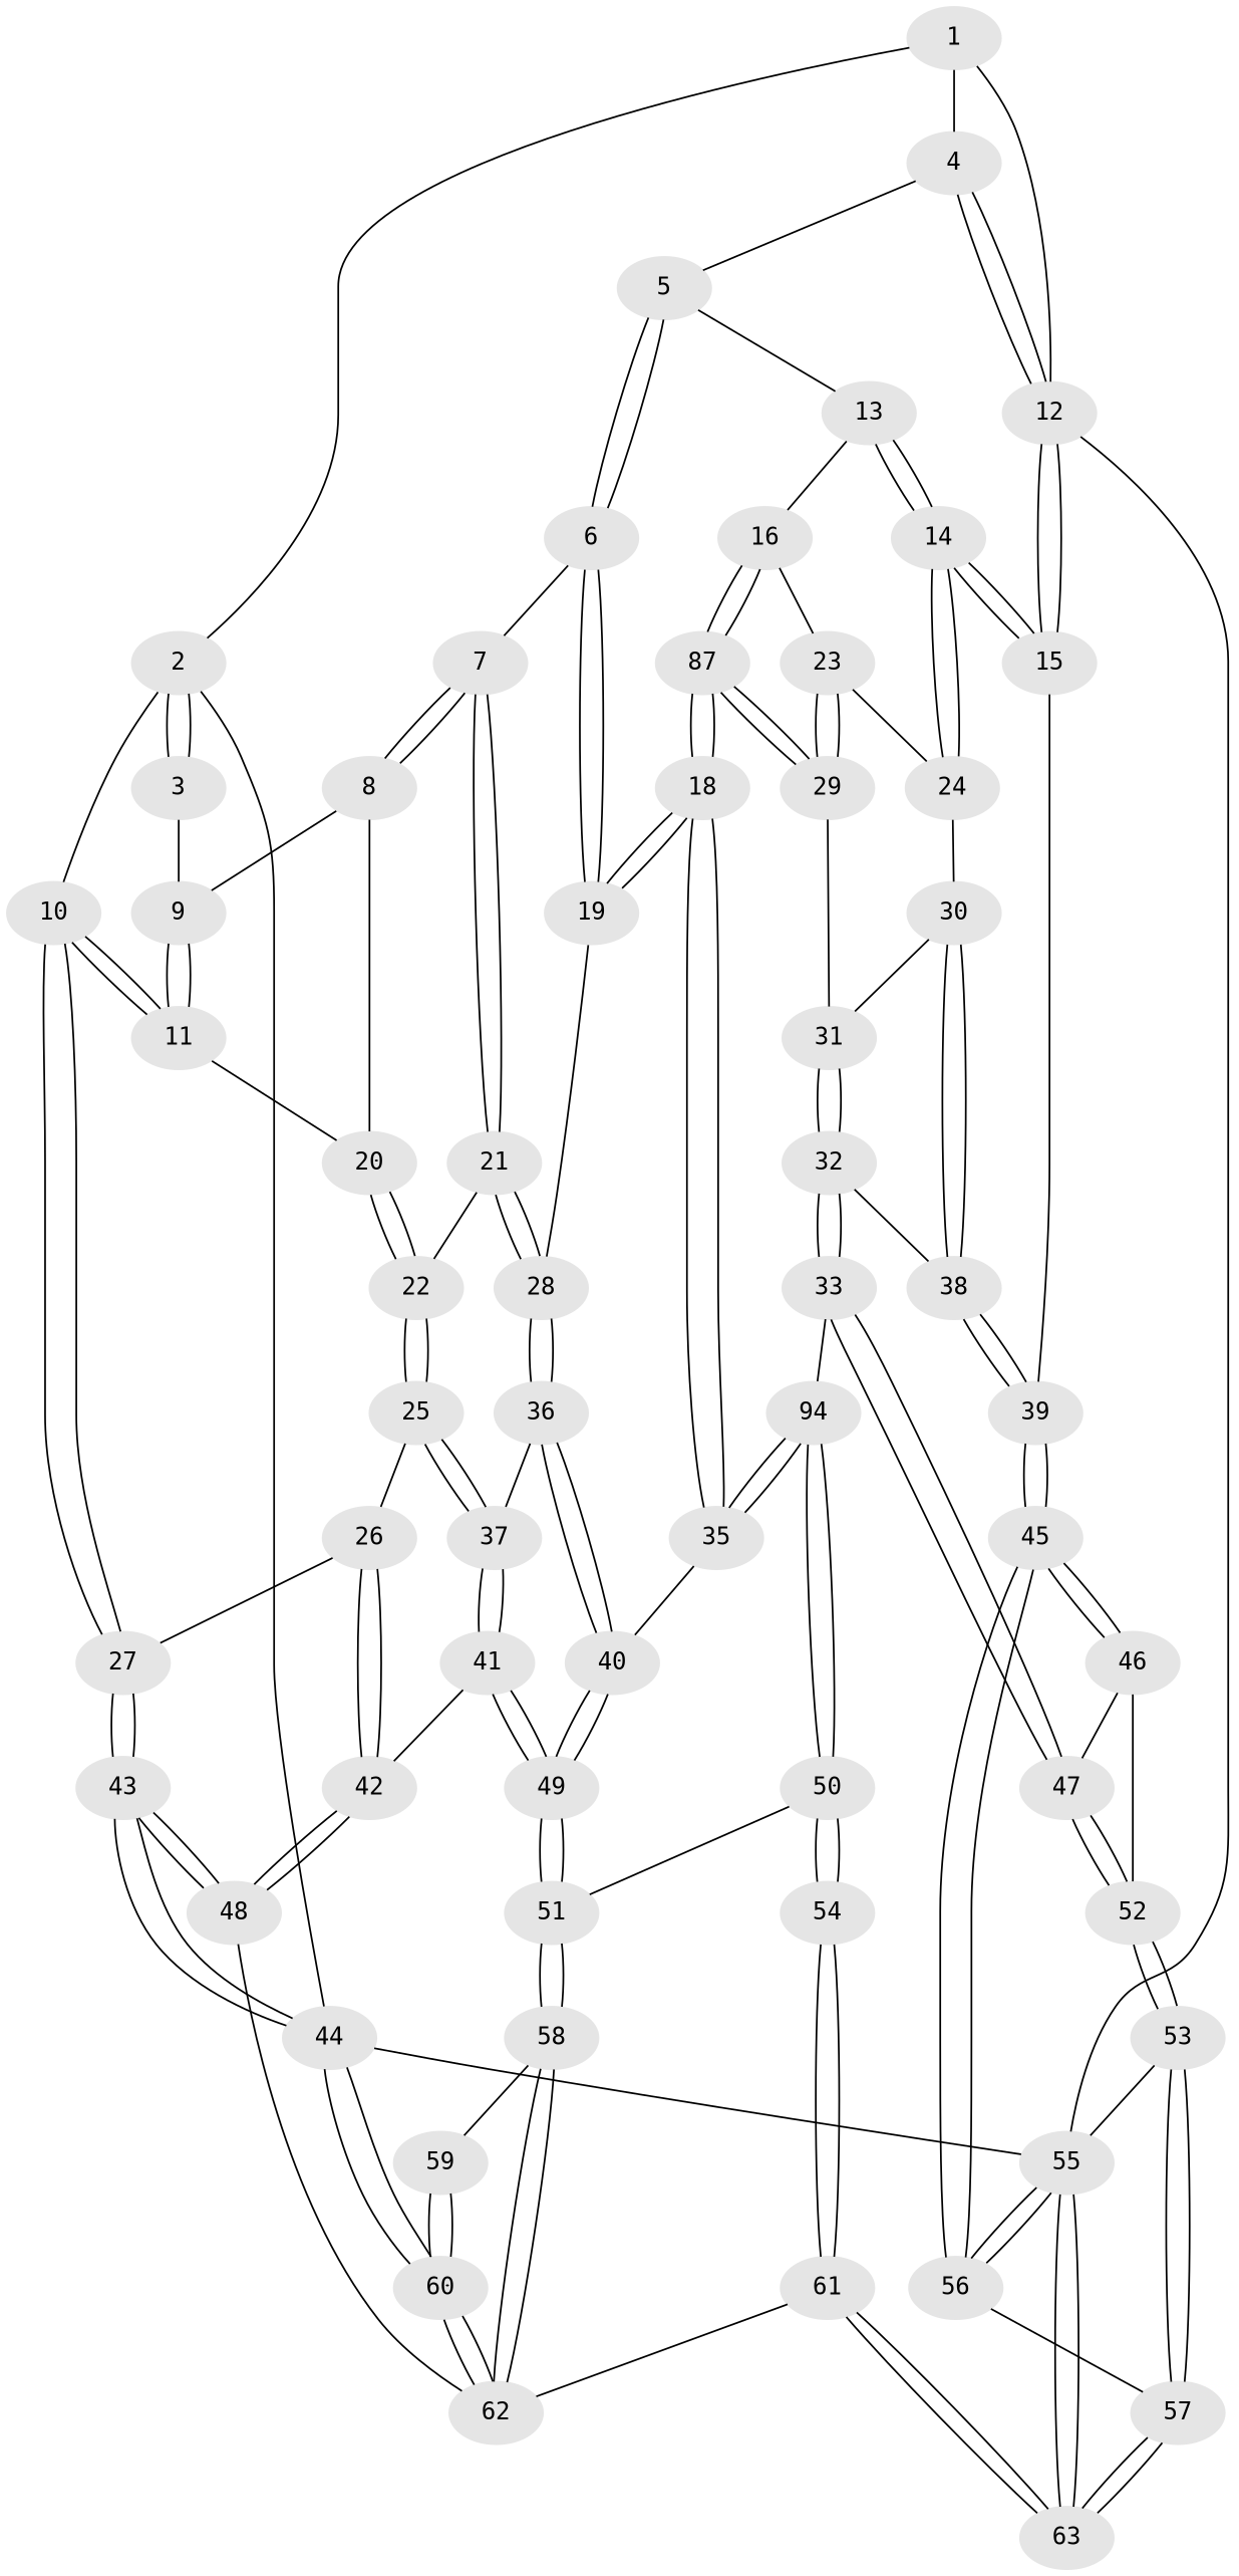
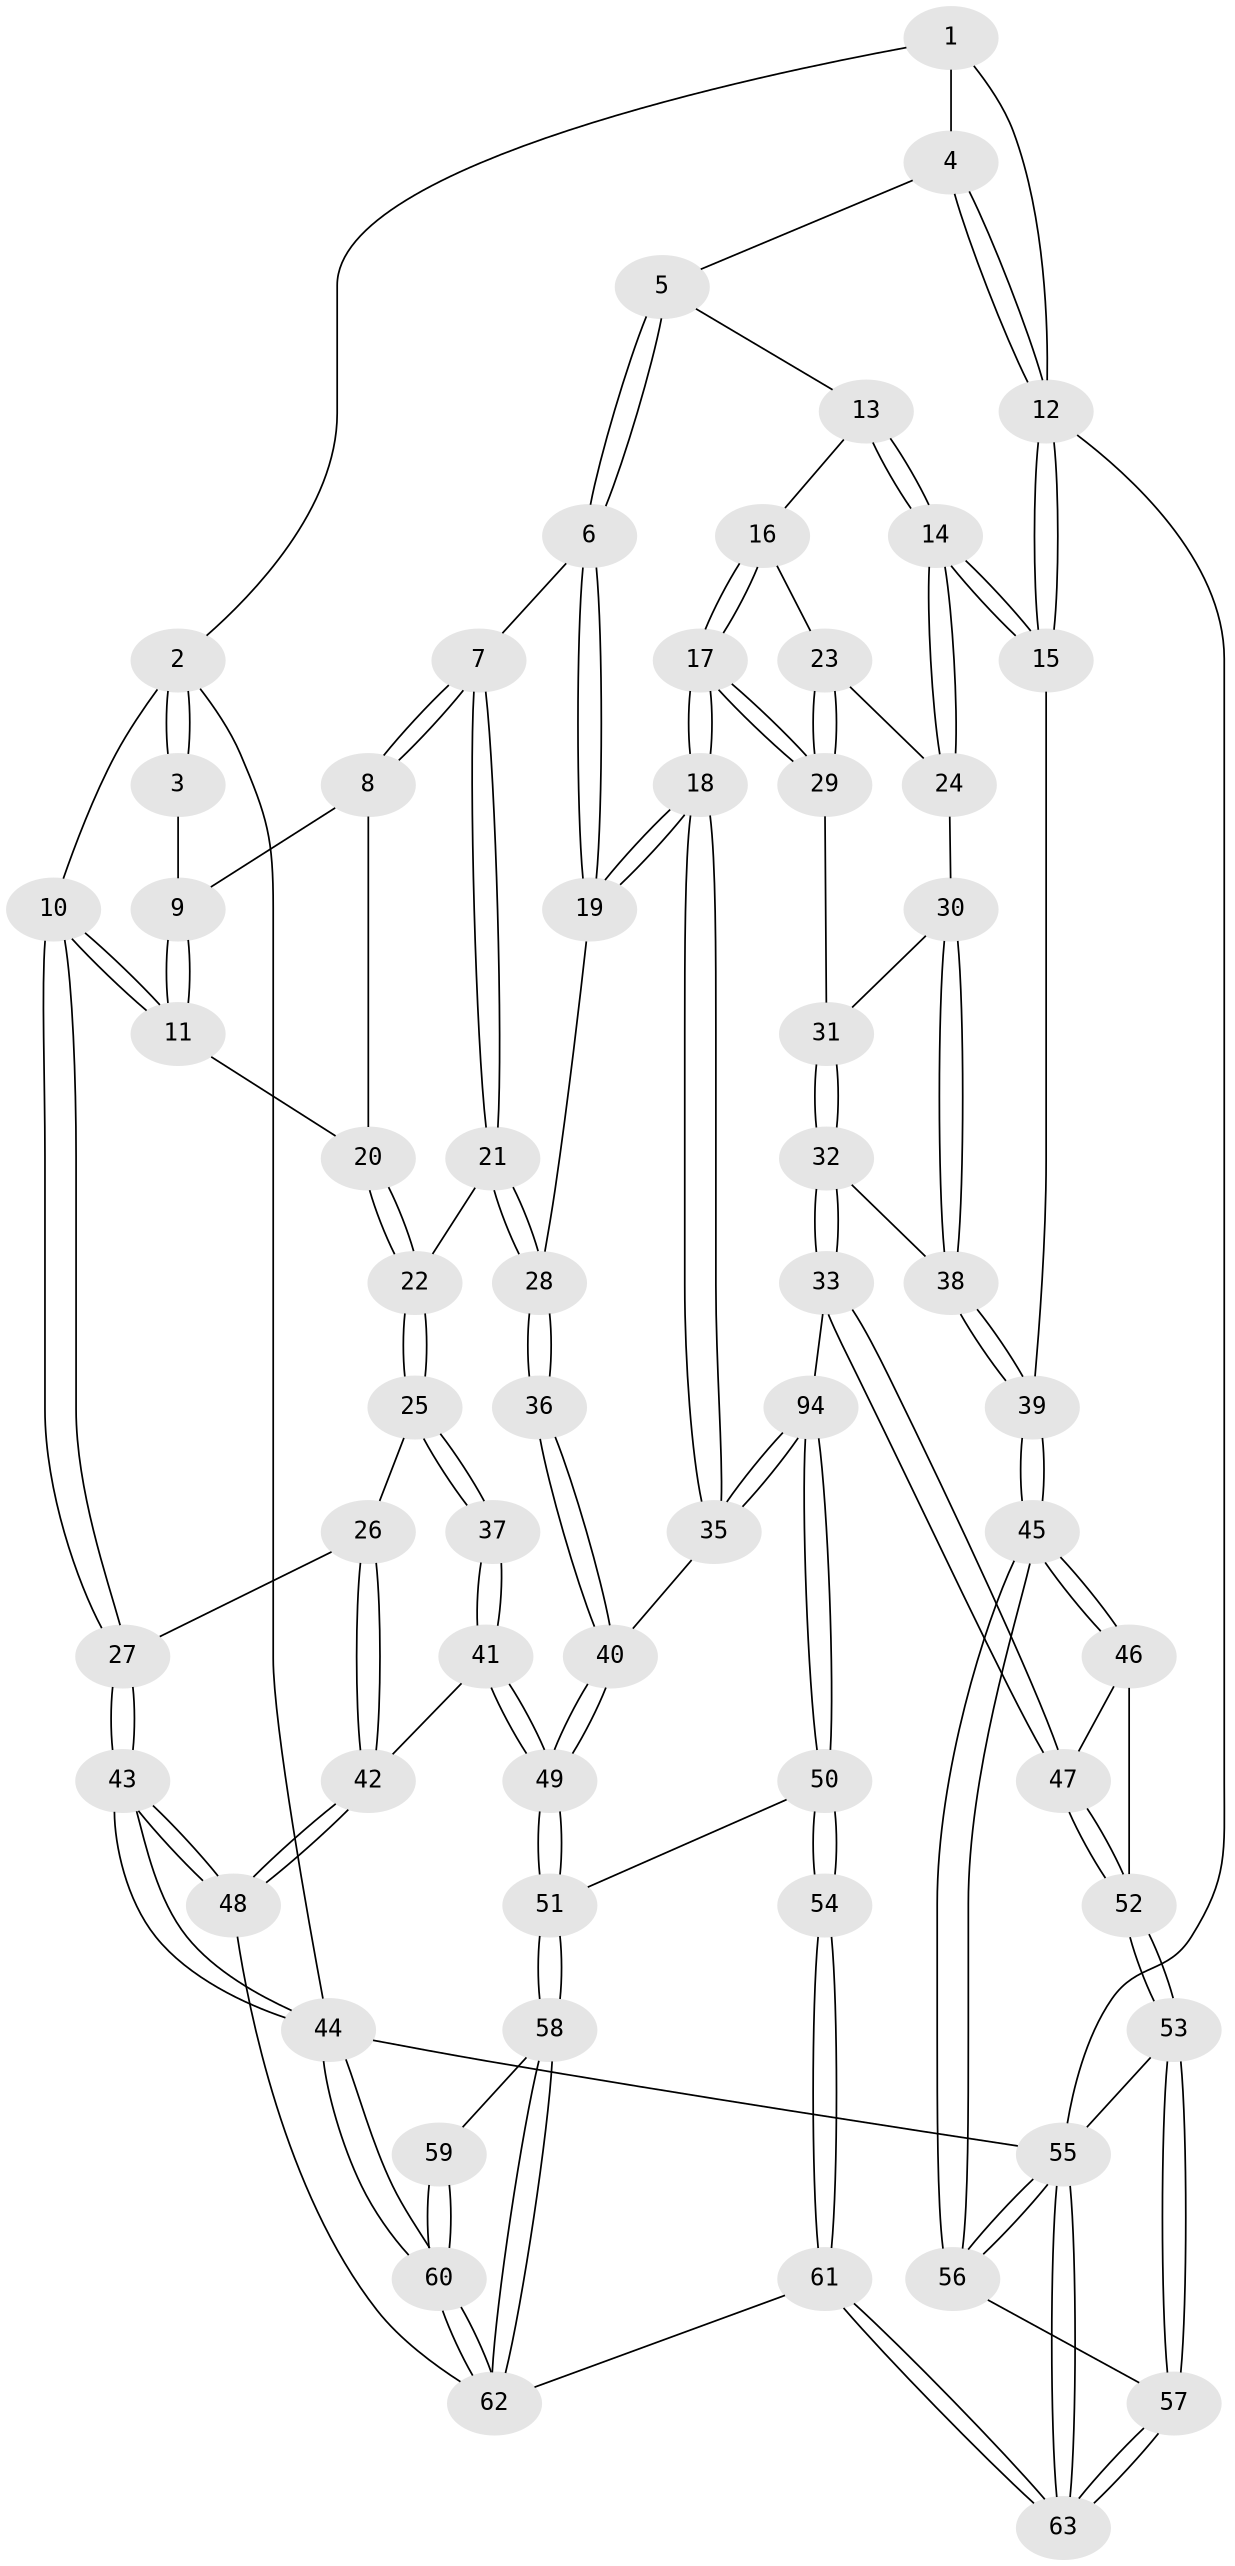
  graph {
    fontname="DejaVu Sans Mono"
    node [color=gray90 fontname="DejaVu Sans Mono" style=filled]
    edge [fontname="DejaVu Sans Mono"]
    1
    2
    4
    12
    3
    10
    44
    5
    15
    55
    9
    11
    27
    60
    6
    13
    7
    19
    14
    16
    8
    21
    28
    20
    22
    43
    39
    56
    63
    24
-   17 [label=87]
+   17
    23
    30
    45
    18
    29
    35
    31
    40
    36
    25
    26
    37
    38
    42
    41
    48
    32
    33
    n50 [label=94]
    47
    50
    52
    51
    54
    49
    46
    62
    57
    53
    59
    58
    61
    1 -- 2
    1 -- 4
    1 -- 12
    2 -- 3
    2 -- 3
    2 -- 10
    2 -- 44
    4 -- 12
    4 -- 12
    4 -- 5
    12 -- 15
    12 -- 15
    12 -- 55
    3 -- 9
    10 -- 11
    10 -- 11
    10 -- 27
    10 -- 27
    44 -- 55
    44 -- 60
    44 -- 60
    5 -- 6
    5 -- 6
    5 -- 13
    15 -- 39
    55 -- 56
    55 -- 56
    55 -- 63
    55 -- 63
    9 -- 11
    9 -- 11
    11 -- 20
    27 -- 43
    27 -- 43
    60 -- 62
    60 -- 62
    6 -- 7
    6 -- 19
    6 -- 19
    13 -- 14
    13 -- 14
    13 -- 16
    7 -- 8
    7 -- 8
    7 -- 21
    7 -- 21
    19 -- 28
    14 -- 15
    14 -- 15
    14 -- 24
    14 -- 24
    16 -- 17
    16 -- 17
    16 -- 23
    8 -- 9
    8 -- 20
    21 -- 28
    21 -- 28
    21 -- 22
    28 -- 36
    28 -- 36
    20 -- 22
    20 -- 22
    22 -- 25
    22 -- 25
    43 -- 44
    43 -- 44
    43 -- 48
    43 -- 48
    39 -- 45
    39 -- 45
    56 -- 57
    24 -- 30
    17 -- 18
    17 -- 18
    17 -- 29
    17 -- 29
    23 -- 24
    23 -- 29
    23 -- 29
    30 -- 31
    30 -- 38
    30 -- 38
    45 -- 56
    45 -- 56
    45 -- 46
    45 -- 46
    18 -- 19
    18 -- 19
    18 -- 35
    18 -- 35
    29 -- 31
    35 -- 40
    31 -- 32
    31 -- 32
    40 -- 49
    40 -- 49
    36 -- 40
    36 -- 40
-   36 -- 37
    25 -- 26
    25 -- 37
    25 -- 37
    26 -- 27
    26 -- 42
    26 -- 42
    37 -- 41
    37 -- 41
    38 -- 39
    38 -- 39
    42 -- 48
    42 -- 48
    41 -- 42
    41 -- 49
    41 -- 49
    48 -- 62
    32 -- 38
    32 -- 33
    32 -- 33
    33 -- n50
    33 -- 47
    33 -- 47
    n50 -- 35
    n50 -- 35
    n50 -- 50
    n50 -- 50
    47 -- 52
    47 -- 52
    50 -- 51
    50 -- 54
    50 -- 54
    52 -- 53
    52 -- 53
    51 -- 58
    51 -- 58
    54 -- 61
    54 -- 61
    49 -- 51
    49 -- 51
    46 -- 47
    46 -- 52
    57 -- 63
    57 -- 63
    53 -- 55
    53 -- 57
    53 -- 57
    59 -- 60
    59 -- 60
    58 -- 62
    58 -- 62
    58 -- 59
    61 -- 63
    61 -- 63
    61 -- 62
  }
